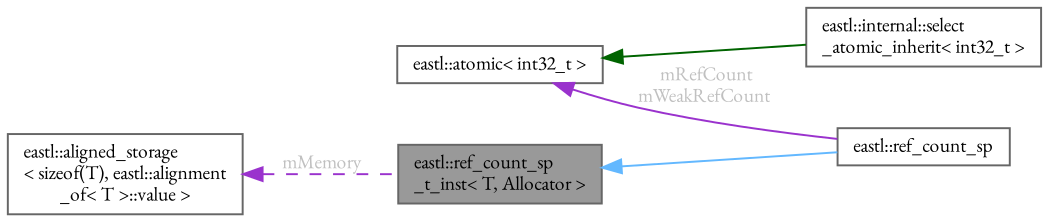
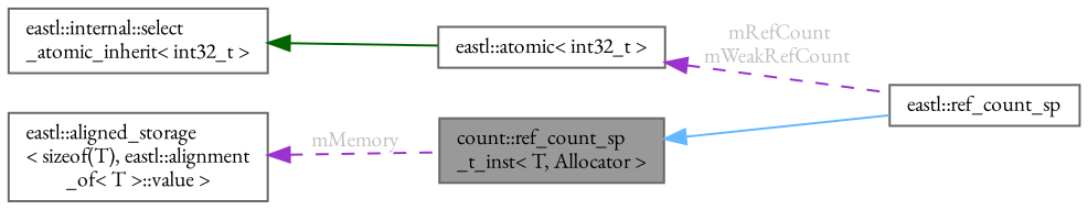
  digraph {
    fontname="EB Garamond"
    rankdir=LR
    node [color=gray40 fillcolor=white fontname="EB Garamond" fontsize=10 shape=box style=filled]
    edge [color=darkorchid3 dir=back fontname="EB Garamond" fontsize=10 labelfontname=Helvetica labelfontsize=10 style=solid]
-   n1 [fillcolor=grey60 fontcolor=black height=0.2 label="eastl::ref_count_sp\l_t_inst\< T, Allocator \>" width=0.4]
+   n1 [fillcolor=grey60 fontcolor=black height=0.2 label="count::ref_count_sp\l_t_inst\< T, Allocator \>" width=0.4]
    n2 [height=0.2 label="eastl::ref_count_sp" width=0.4]
    n3 [height=0.2 label="eastl::atomic\< int32_t \>" width=0.4]
    n4 [height=0.2 label="eastl::internal::select\l_atomic_inherit\< int32_t \>" width=0.4]
    n5 [height=0.2 label="eastl::aligned_storage\l\< sizeof(T), eastl::alignment\l_of\< T \>::value \>" width=0.4]
    n1 -> n2 [color=steelblue1]
-   n3 -> n2 [fontcolor=grey label=" mRefCount\nmWeakRefCount"]
-   n3 -> n4 [color=darkgreen]
+   n3 -> n2 [fontcolor=grey label=" mRefCount\nmWeakRefCount" style=dashed]
+   n4 -> n3 [color=darkgreen]
    n5 -> n1 [fontcolor=grey label=" mMemory" style=dashed]
  }
